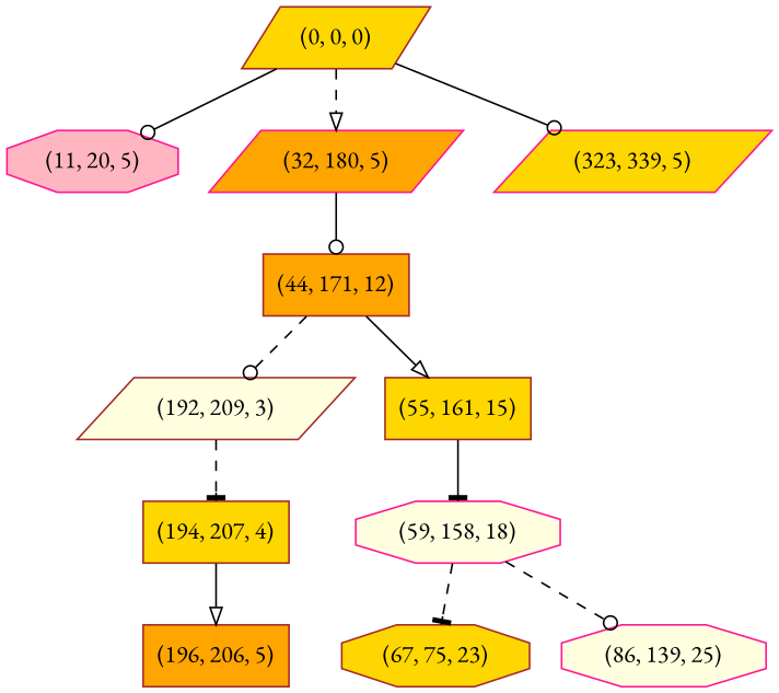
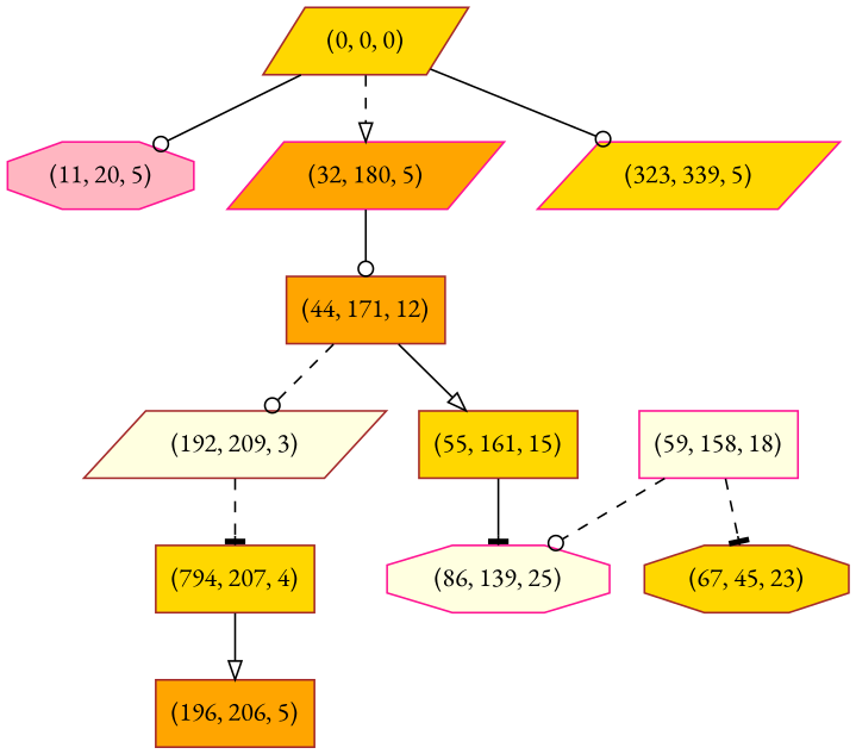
  digraph {
    fontname="EB Garamond"
    node [color=brown fillcolor=gold fontname="EB Garamond" shape=octagon style=filled]
    edge [arrowhead=odot fontname="EB Garamond" style=solid]
    "(11, 20, 5)" [color=deeppink fillcolor=lightpink]
    "(0, 0, 0)" [shape=parallelogram]
    "(32, 180, 5)" [color=deeppink fillcolor=orange shape=parallelogram]
    "(323, 339, 5)" [color=deeppink shape=parallelogram]
    "(44, 171, 12)" [fillcolor=orange shape=box]
    "(192, 209, 3)" [fillcolor=lightyellow shape=parallelogram]
-   "(194, 207, 4)" [shape=box]
+   "(194, 207, 4)" [shape=box label="(794, 207, 4)"]
    "(55, 161, 15)" [shape=box]
-   "(59, 158, 18)" [color=deeppink fillcolor=lightyellow]
-   "(67, 75, 23)"
+   "(59, 158, 18)" [color=deeppink fillcolor=lightyellow shape=box]
+   "(67, 75, 23)" [label="(67, 45, 23)"]
    "(86, 139, 25)" [color=deeppink fillcolor=lightyellow]
    "(196, 206, 5)" [fillcolor=orange shape=box]
    "(0, 0, 0)" -> "(11, 20, 5)"
    "(0, 0, 0)" -> "(32, 180, 5)" [arrowhead=onormal style=dashed]
    "(0, 0, 0)" -> "(323, 339, 5)"
    "(32, 180, 5)" -> "(44, 171, 12)"
    "(44, 171, 12)" -> "(192, 209, 3)" [style=dashed]
    "(44, 171, 12)" -> "(55, 161, 15)" [arrowhead=onormal]
    "(192, 209, 3)" -> "(194, 207, 4)" [arrowhead=tee style=dashed]
    "(194, 207, 4)" -> "(196, 206, 5)" [arrowhead=onormal]
-   "(55, 161, 15)" -> "(59, 158, 18)" [arrowhead=tee]
+   "(55, 161, 15)" -> "(86, 139, 25)" [arrowhead=tee]
    "(59, 158, 18)" -> "(67, 75, 23)" [arrowhead=tee style=dashed]
    "(59, 158, 18)" -> "(86, 139, 25)" [style=dashed]
  }
